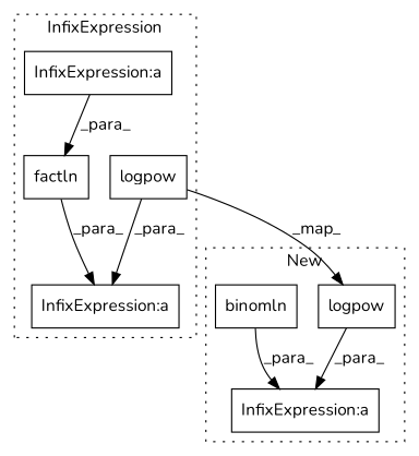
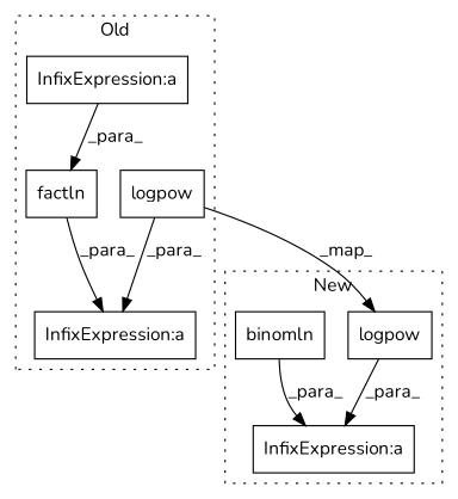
  digraph {
    fontname=Nunito
    node [a=32 l="7,1" shape=box fontname=Nunito]
    edge [fontname=Nunito]
    n1 [label=logpow s="998,1012"]
    n2 [a=27 l=3 label="InfixExpression:a" s=1070]
    n3 [a=27 l=3 label="InfixExpression:a" s=1081]
    n4 [label=factln s="1073,1089"]
    n5 [label=logpow s="1175,1189"]
    n6 [a=27 l=3 label="InfixExpression:a" s=1172]
    n7 [l="8,1" label=binomln s="1156,1171"]
    subgraph cluster_1 {
-     label=InfixExpression
+     label=Old
      style=dotted
      n1
      n2
      n3
      n4
    }
    subgraph cluster_2 {
      label=New
      style=dotted
      n5
      n6
      n7
    }
    n1 -> n2 [label=_para_]
    n1 -> n5 [label=_map_]
    n3 -> n4 [label=_para_]
    n4 -> n2 [label=_para_]
    n5 -> n6 [label=_para_]
    n7 -> n6 [label=_para_]
  }
